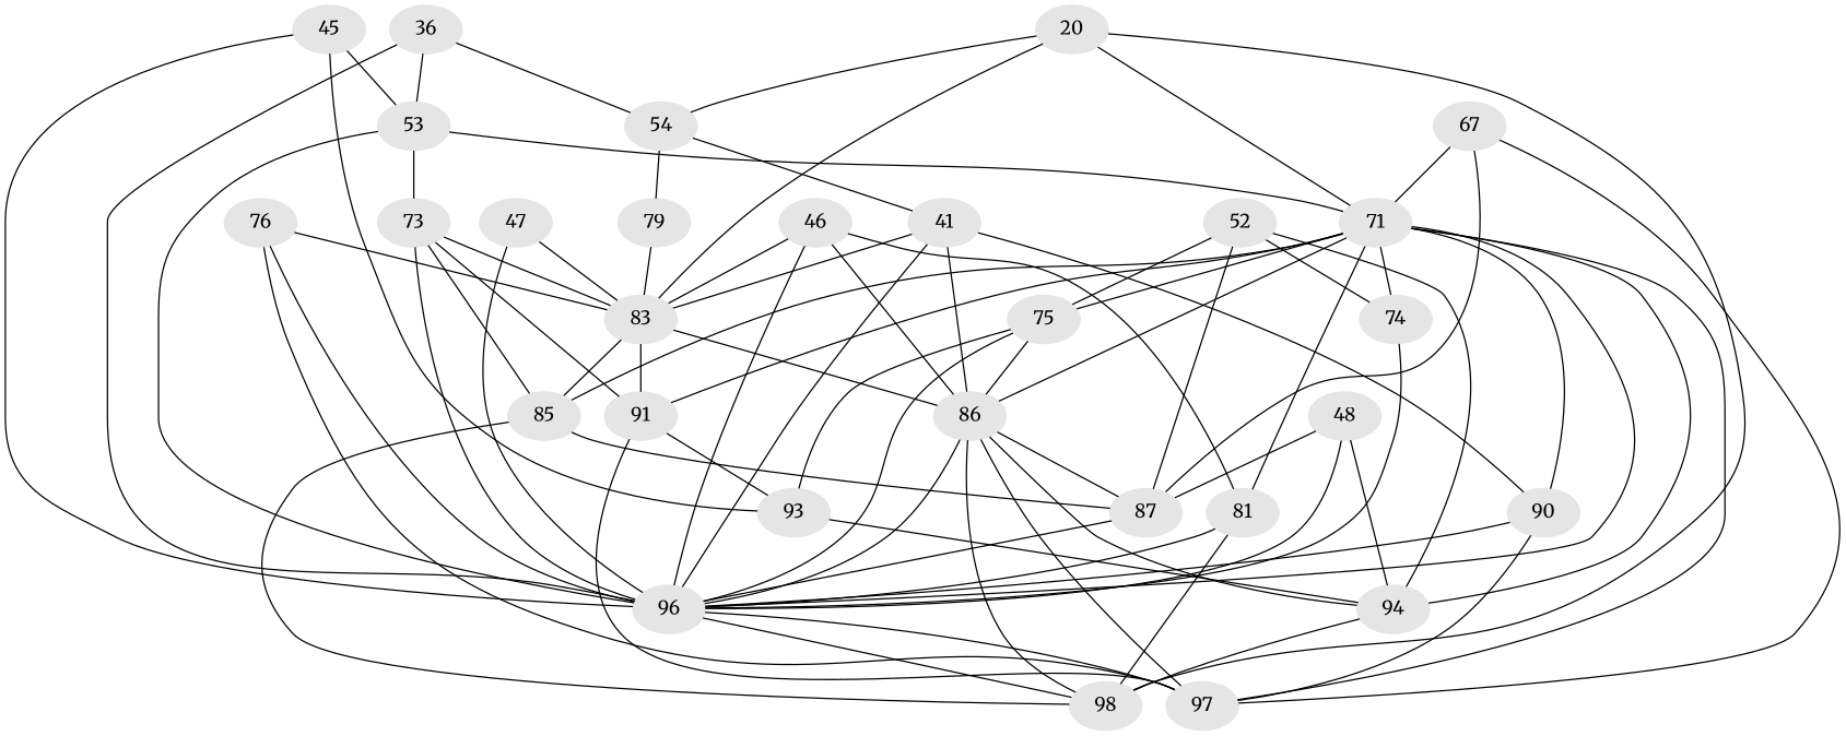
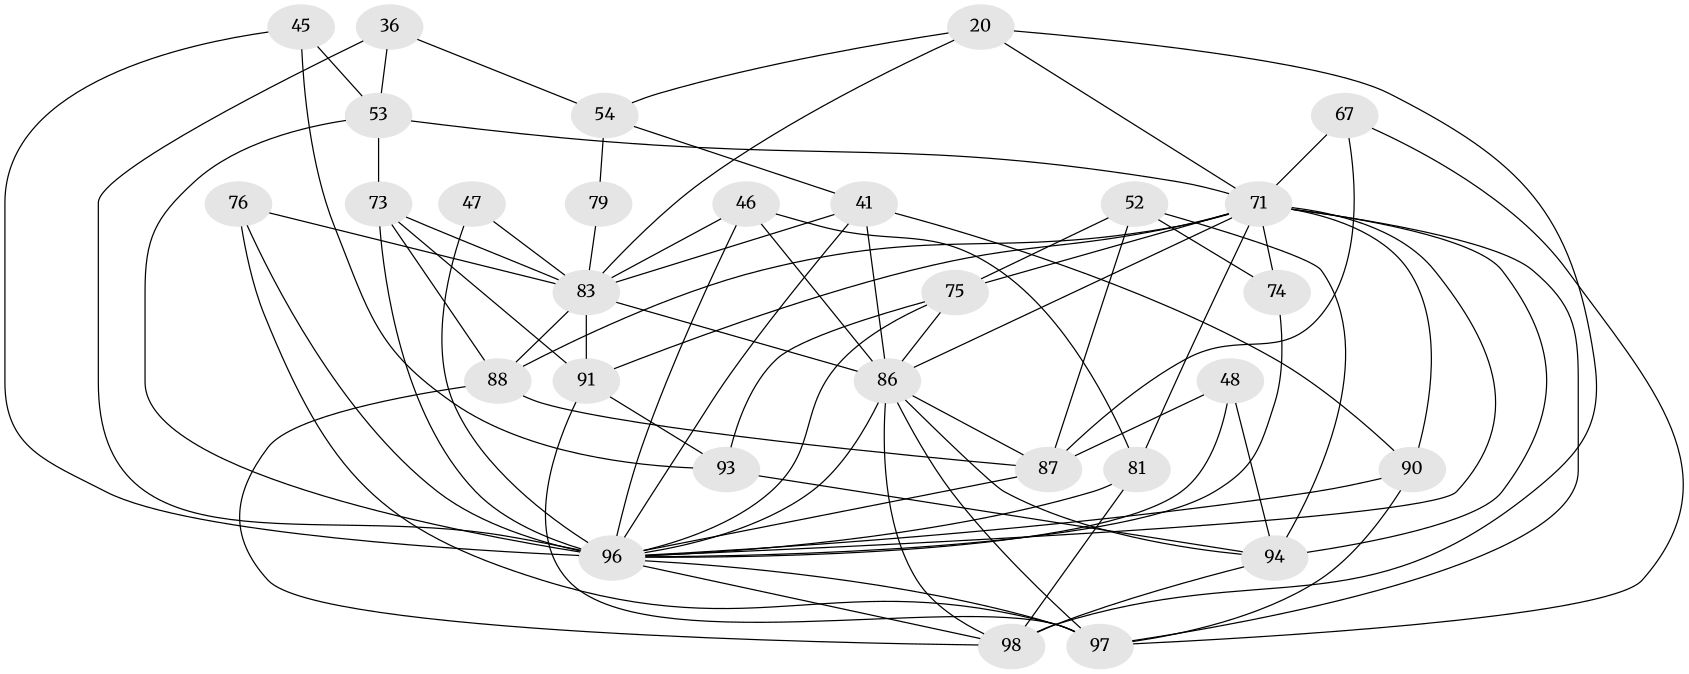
  graph {
    fontname=Merriweather
    node [color=gray90 fontname=Merriweather style=filled]
    edge [fontname=Merriweather]
    54 [super="+34"]
    n2 [label=41 super="+26"]
    79
    20
    71 [super="+59+66+63+70"]
    83 [super="+40+16"]
    98 [super="+9+27+88"]
    96 [super="+3+22+80+72+89+62"]
    81 [super="+15"]
    86 [super="+68"]
    94 [super="+92"]
    74
    75 [super="+58"]
    90 [super="+60"]
    97 [super="+95"]
-   85 [super="+84"]
+   85 [super="+84" label=88]
    91 [super="+78+82"]
    53 [super="+21"]
    73 [super="+65+32"]
    36
    45
    93
    46 [super="+39"]
    87 [super="+64+77"]
    47
    48 [super="+1"]
    52
    67
    76
    54 -- n2 [weight=2]
    54 -- 79 [weight=2]
    n2 -- 83
    n2 -- 96
    n2 -- 86 [weight=2]
    n2 -- 90 [weight=2]
    79 -- 83 [weight=2]
    20 -- 54
    20 -- 71
    20 -- 83
    20 -- 98
    71 -- 96
    71 -- 81
    71 -- 86 [weight=2]
    71 -- 94 [weight=5]
    71 -- 74
    71 -- 75
    71 -- 90
    71 -- 97
    71 -- 85 [weight=3]
    71 -- 91 [weight=2]
    83 -- 86
    83 -- 85 [weight=2]
    83 -- 91
    96 -- 98
    96 -- 97
    81 -- 98 [weight=3]
    81 -- 96
    86 -- 98 [weight=2]
    86 -- 96 [weight=2]
    86 -- 94
    86 -- 97 [weight=2]
    86 -- 87
    94 -- 98 [weight=2]
    74 -- 96 [weight=2]
    75 -- 96 [weight=2]
    75 -- 86
    75 -- 93
    90 -- 96
    90 -- 97 [weight=2]
    85 -- 98
    85 -- 87 [weight=2]
    91 -- 97 [weight=2]
    91 -- 93
    53 -- 71
    53 -- 96
    53 -- 73
    73 -- 83
    73 -- 96 [weight=9]
    73 -- 85 [weight=2]
    73 -- 91 [weight=3]
    36 -- 54
    36 -- 96
    36 -- 53 [weight=2]
    45 -- 96
    45 -- 53 [weight=2]
    45 -- 93
    93 -- 94
    46 -- 83
    46 -- 96 [weight=2]
    46 -- 81
    46 -- 86 [weight=2]
    87 -- 96 [weight=3]
    47 -- 83
    47 -- 96 [weight=3]
    48 -- 96 [weight=2]
    48 -- 94 [weight=2]
    48 -- 87 [weight=2]
    52 -- 94
    52 -- 74
    52 -- 75
    52 -- 87
    67 -- 71 [weight=2]
    67 -- 97
    67 -- 87
    76 -- 83
    76 -- 96 [weight=2]
    76 -- 97
  }
